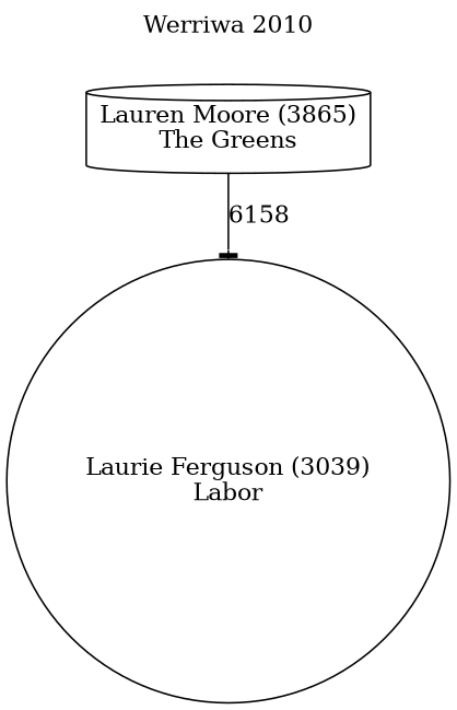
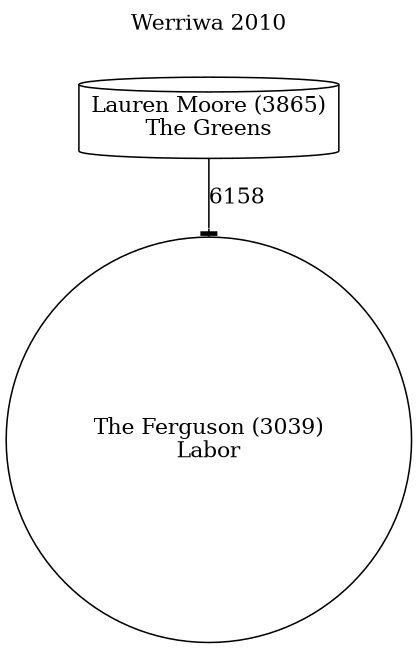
  digraph {
    label="Werriwa 2010"
    labelloc=t
    mclimit=10
-   n1 [label="Laurie Ferguson (3039)\nLabor" shape=circle]
+   n1 [label="The Ferguson (3039)\nLabor" shape=circle]
    n2 [label="Lauren Moore (3865)\nThe Greens" shape=cylinder]
    n2 -> n1 [label=6158 color=black arrowhead=tee]
  }
